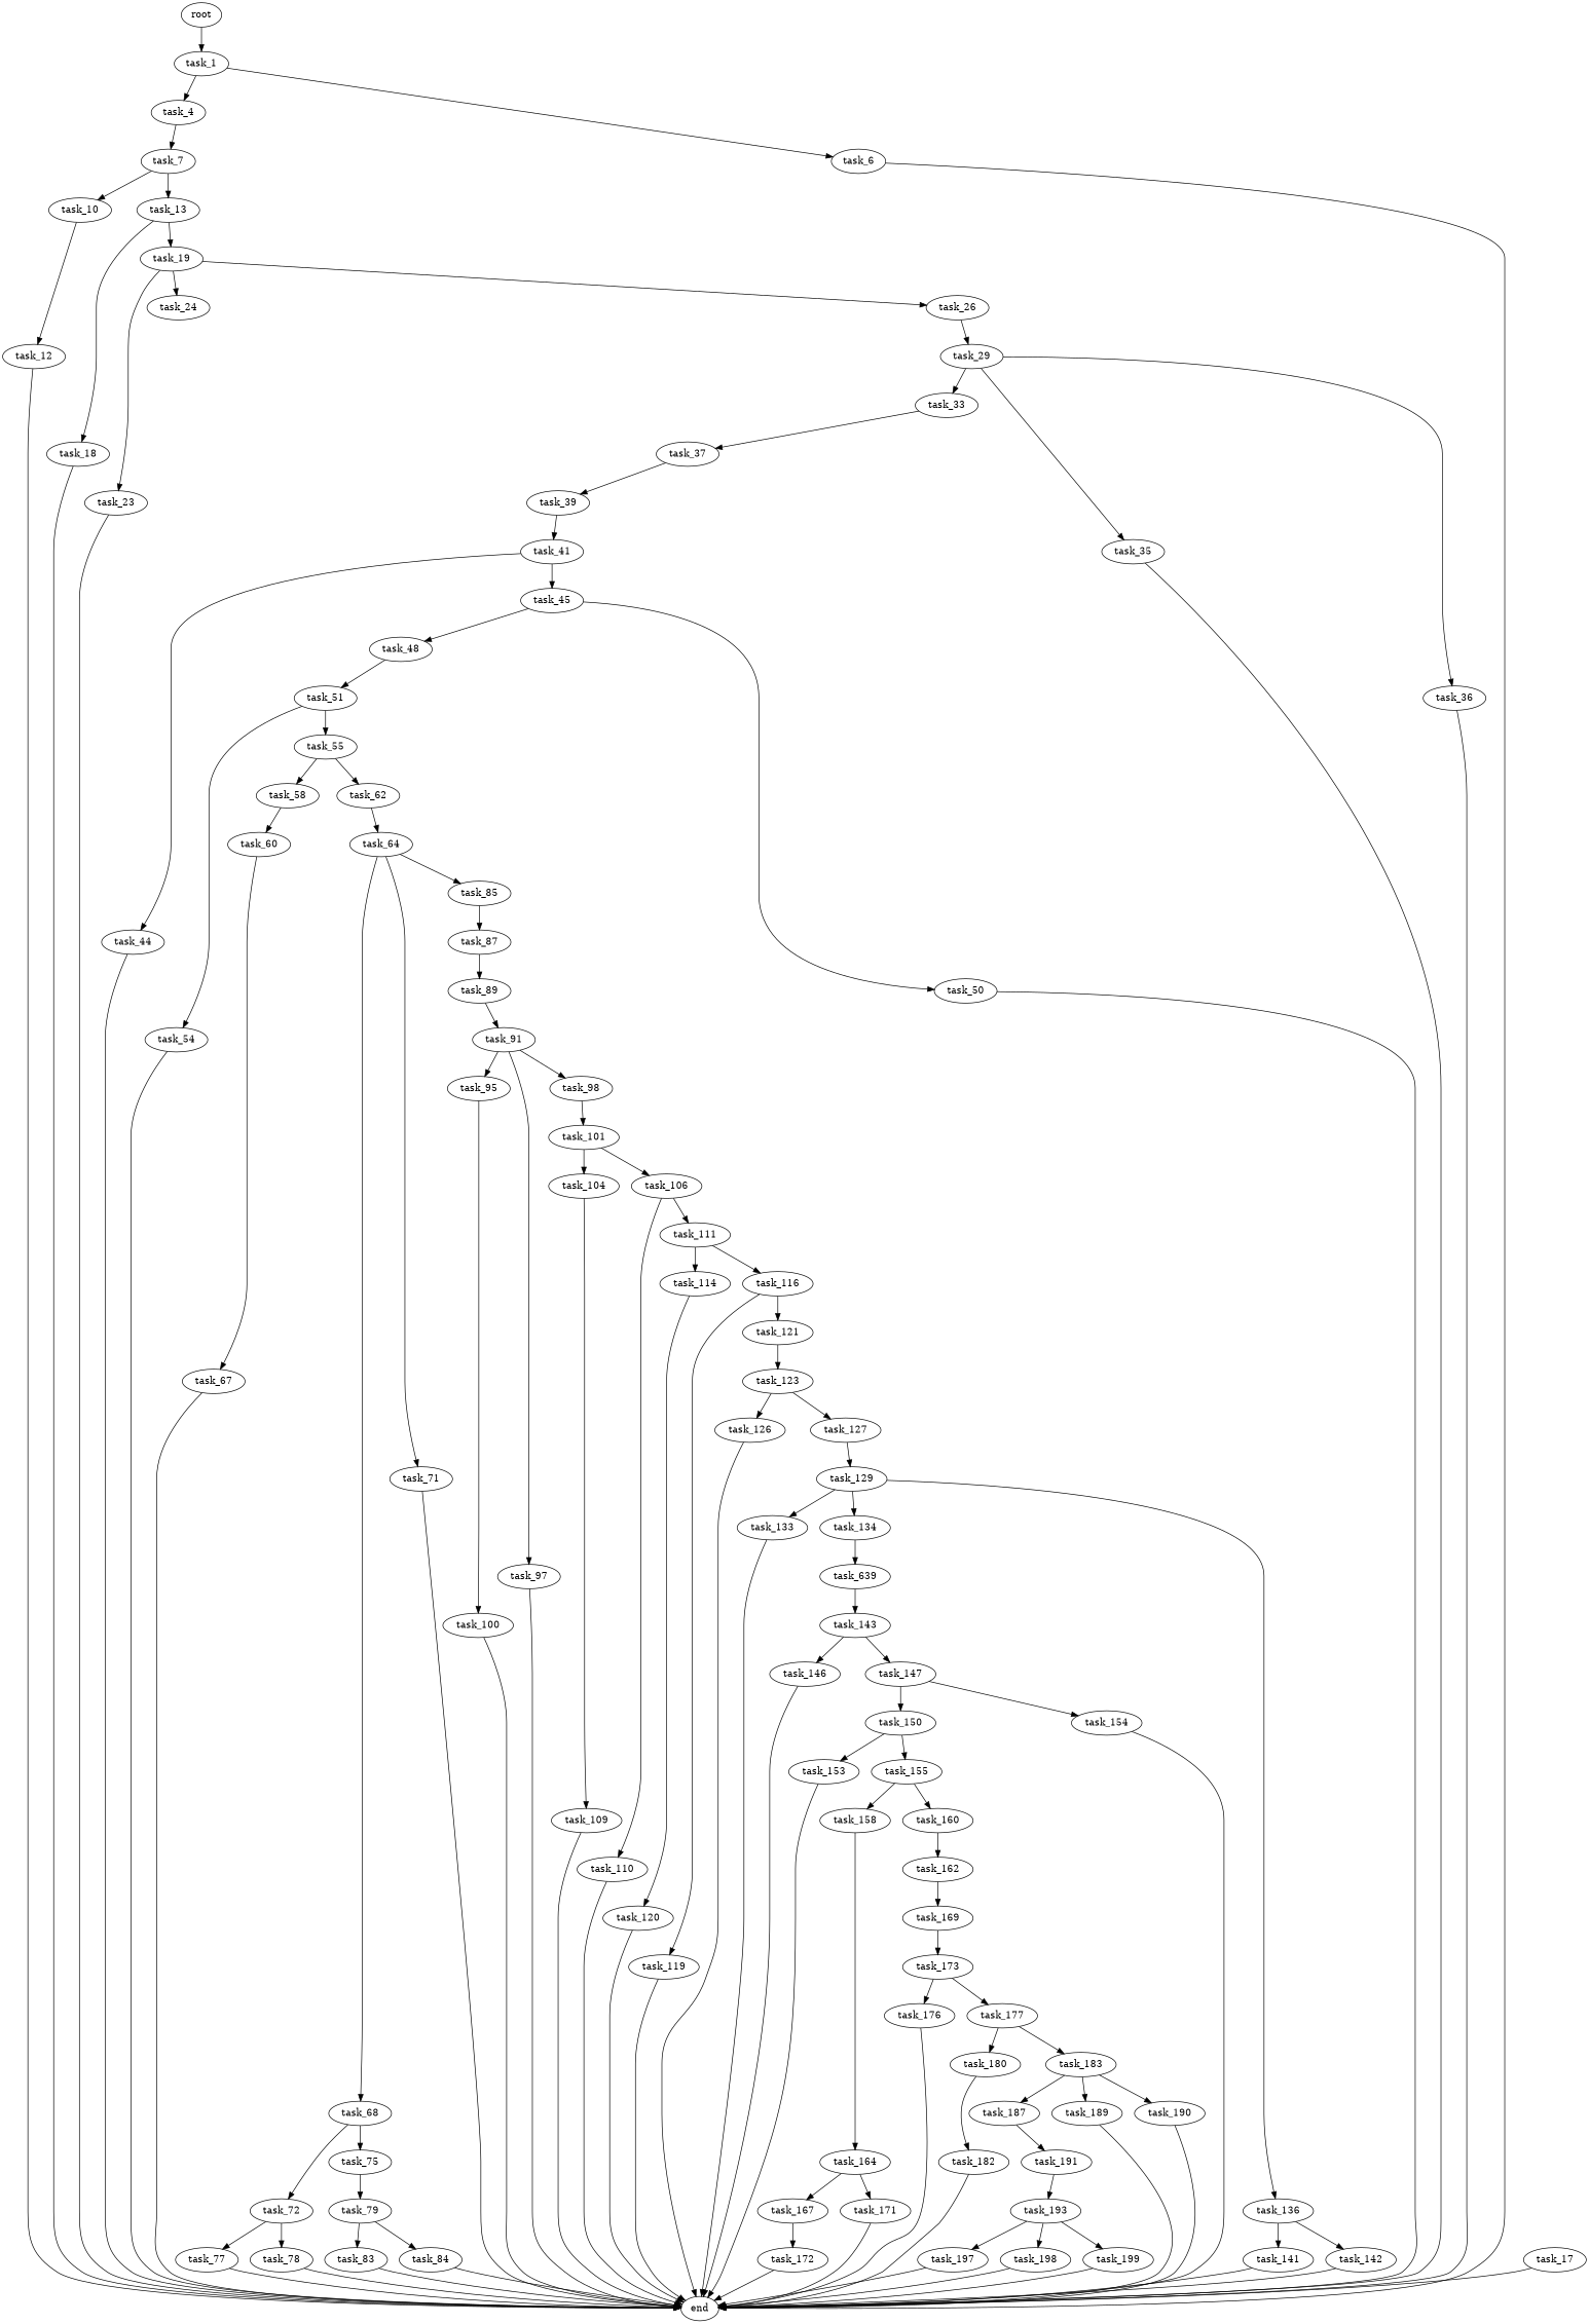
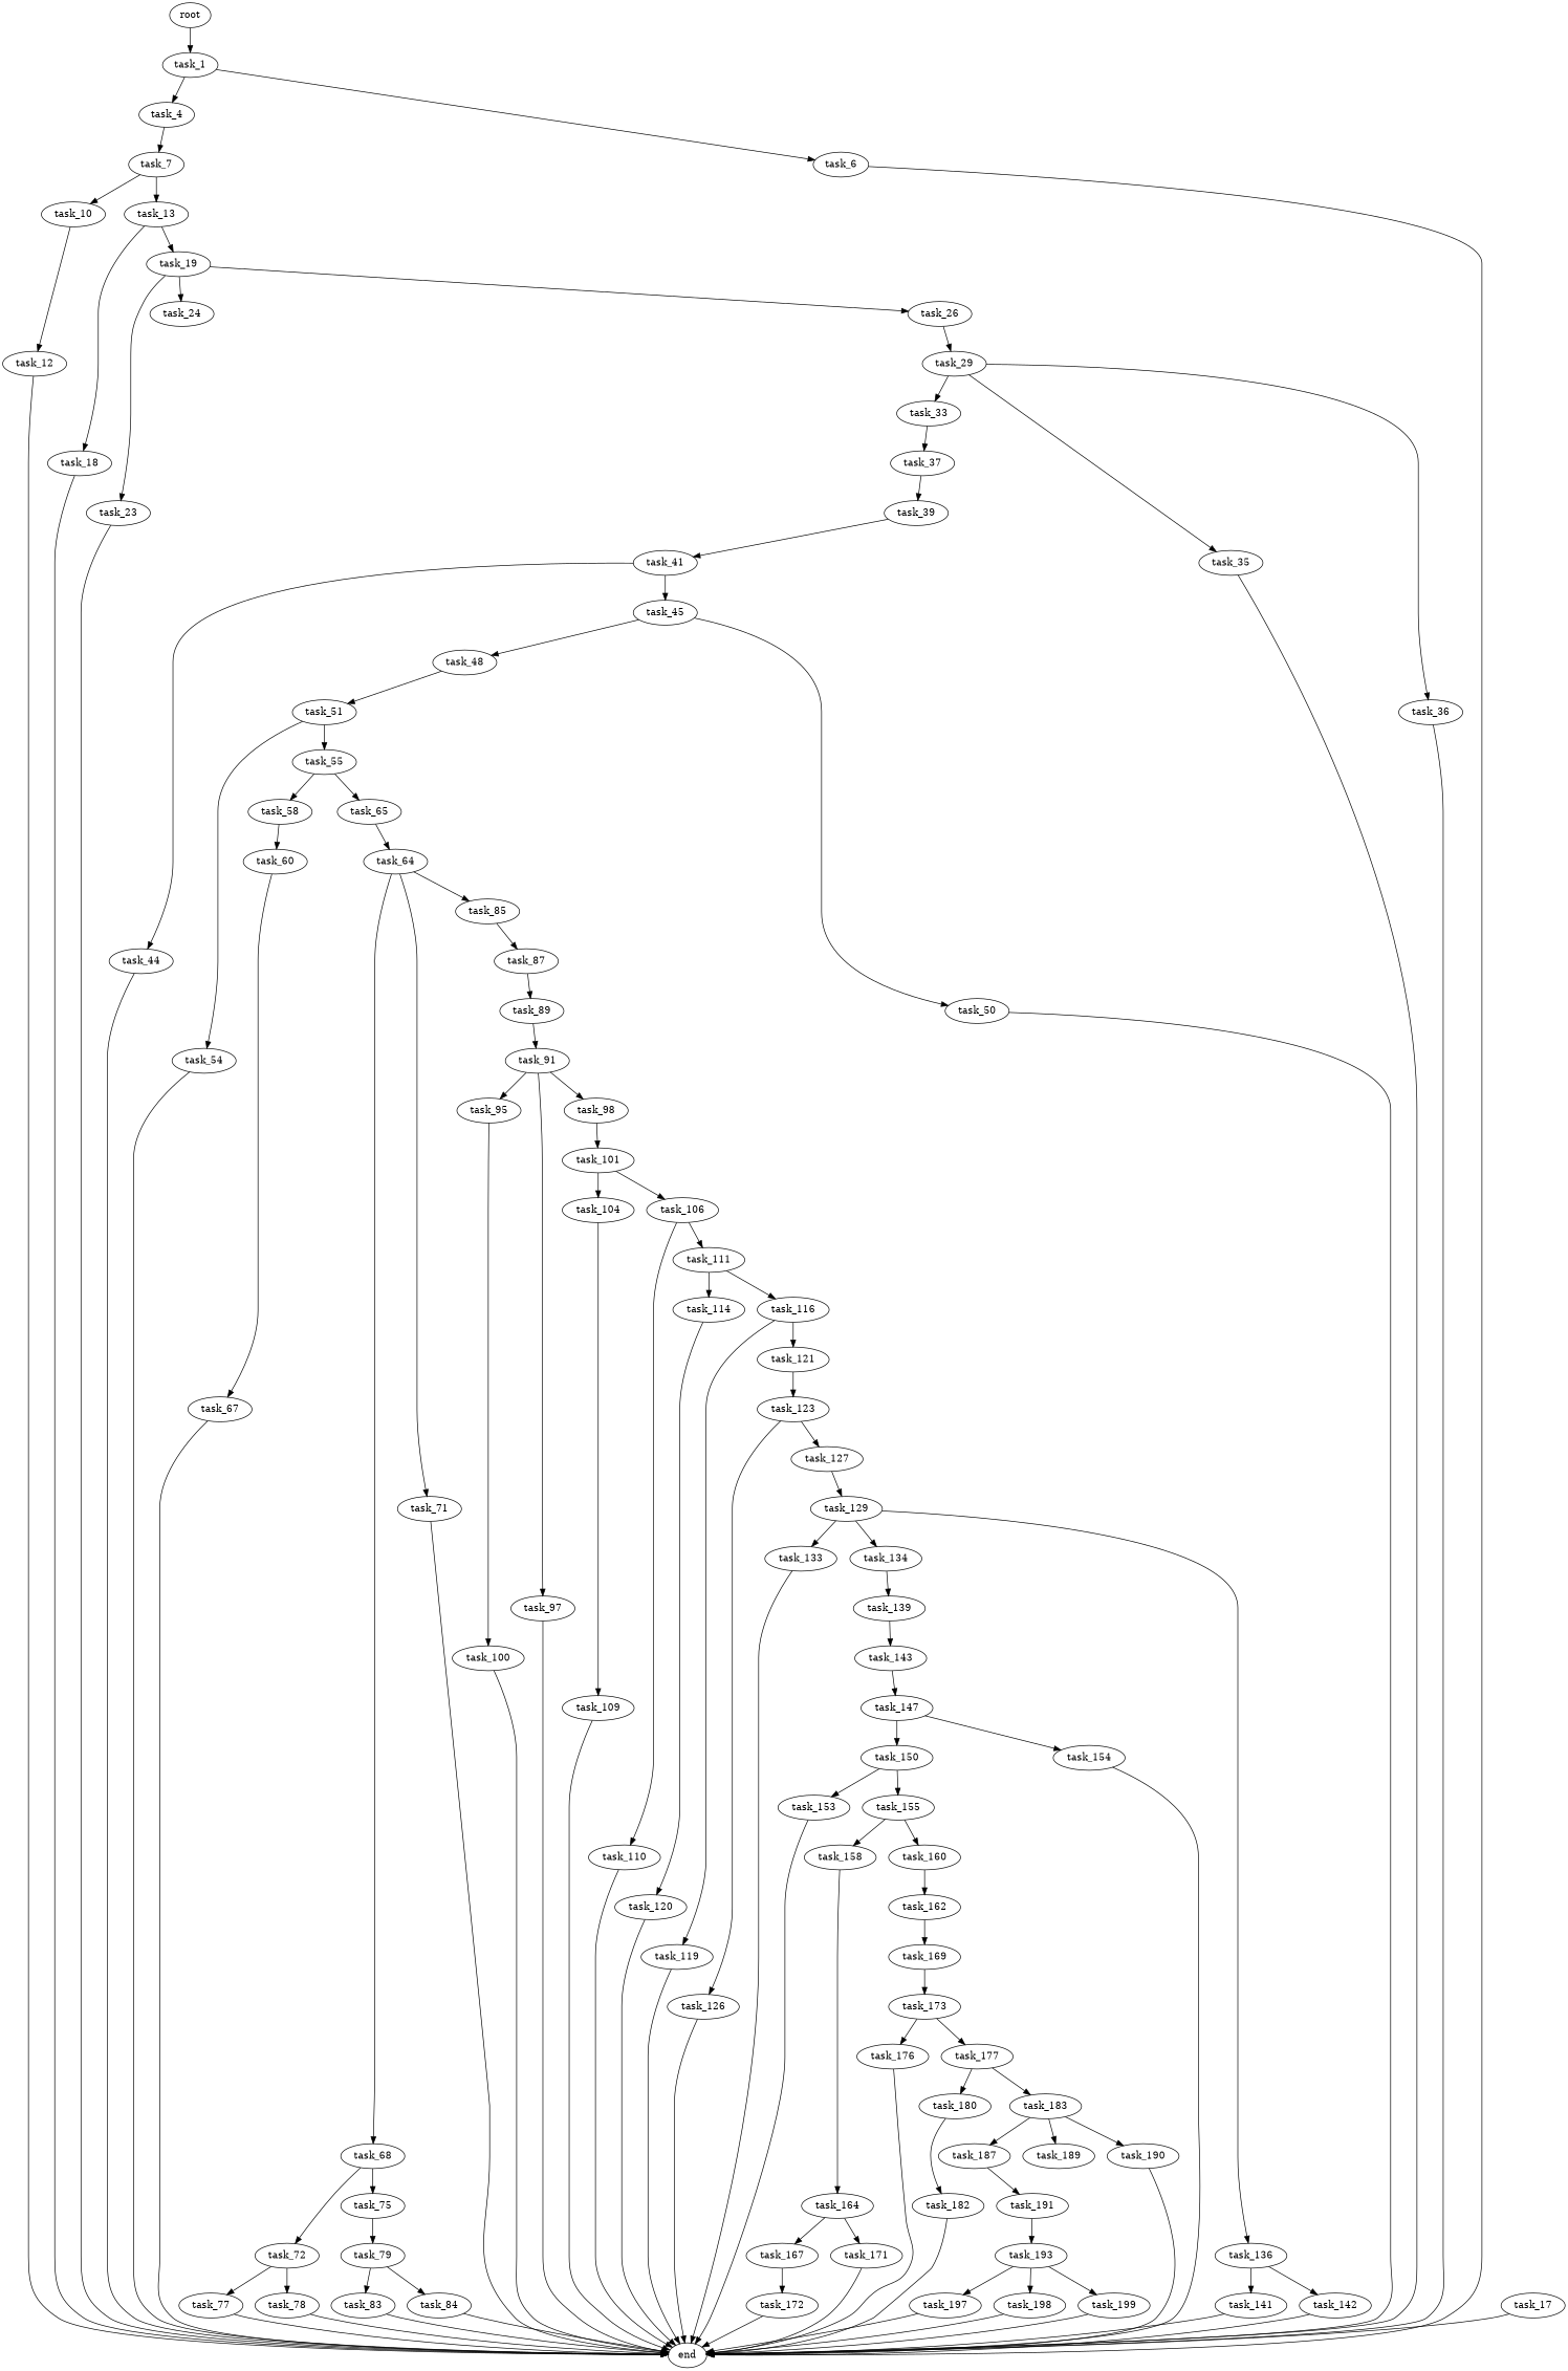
  digraph {
    root
    task_1
    task_4
    task_6
    task_7
    end
    task_10
    task_13
    task_12
    task_18
    task_19
    task_17
    task_23
    task_24
    task_26
    task_29
    task_33
    task_35
    task_36
    task_37
    task_39
    task_41
    task_44
    task_45
    task_48
    task_50
    task_51
    task_54
    task_55
    task_58
-   task_62
+   task_62 [label=task_65]
    task_60
    task_64
    task_67
    task_68
    task_71
    task_85
    task_72
    task_75
    task_77
    task_78
    task_79
    task_83
    task_84
    task_87
    task_89
    task_91
    task_95
    task_97
    task_98
    task_100
    task_101
    task_104
    task_106
    task_109
    task_110
    task_111
    task_114
    task_116
    task_120
    task_119
    task_121
    task_123
    task_126
    task_127
    task_129
    task_133
    task_134
    task_136
-   task_139 [label=task_639]
+   task_139
    task_141
    task_142
    task_143
-   task_146
    task_147
    task_150
    task_154
    task_153
    task_155
    task_158
    task_160
    task_164
    task_162
    task_167
    task_171
    task_169
    task_173
    task_172
    task_176
    task_177
    task_180
    task_183
    task_182
    task_187
    task_189
    task_190
    task_191
    task_193
    task_197
    task_198
    task_199
    root -> task_1
    task_1 -> task_4
    task_1 -> task_6
    task_4 -> task_7
    task_6 -> end
    task_7 -> task_10
    task_7 -> task_13
    task_10 -> task_12
    task_13 -> task_18
    task_13 -> task_19
    task_12 -> end
    task_18 -> end
    task_19 -> task_23
    task_19 -> task_24
    task_19 -> task_26
    task_17 -> end
    task_23 -> end
    task_26 -> task_29
    task_29 -> task_33
    task_29 -> task_35
    task_29 -> task_36
    task_33 -> task_37
    task_35 -> end
    task_36 -> end
    task_37 -> task_39
    task_39 -> task_41
    task_41 -> task_44
    task_41 -> task_45
    task_44 -> end
    task_45 -> task_48
    task_45 -> task_50
    task_48 -> task_51
    task_50 -> end
    task_51 -> task_54
    task_51 -> task_55
    task_54 -> end
    task_55 -> task_58
    task_55 -> task_62
    task_58 -> task_60
    task_62 -> task_64
    task_60 -> task_67
    task_64 -> task_68
    task_64 -> task_71
    task_64 -> task_85
    task_67 -> end
    task_68 -> task_72
    task_68 -> task_75
    task_71 -> end
    task_85 -> task_87
    task_72 -> task_77
    task_72 -> task_78
    task_75 -> task_79
    task_77 -> end
    task_78 -> end
    task_79 -> task_83
    task_79 -> task_84
    task_83 -> end
    task_84 -> end
    task_87 -> task_89
    task_89 -> task_91
    task_91 -> task_95
    task_91 -> task_97
    task_91 -> task_98
    task_95 -> task_100
    task_97 -> end
    task_98 -> task_101
    task_100 -> end
    task_101 -> task_104
    task_101 -> task_106
    task_104 -> task_109
    task_106 -> task_110
    task_106 -> task_111
    task_109 -> end
    task_110 -> end
    task_111 -> task_114
    task_111 -> task_116
    task_114 -> task_120
    task_116 -> task_119
    task_116 -> task_121
    task_120 -> end
    task_119 -> end
    task_121 -> task_123
    task_123 -> task_126
    task_123 -> task_127
    task_126 -> end
    task_127 -> task_129
    task_129 -> task_133
    task_129 -> task_134
    task_129 -> task_136
    task_133 -> end
    task_134 -> task_139
    task_136 -> task_141
    task_136 -> task_142
    task_139 -> task_143
    task_141 -> end
    task_142 -> end
-   task_143 -> task_146
    task_143 -> task_147
-   task_146 -> end
    task_147 -> task_150
    task_147 -> task_154
    task_150 -> task_153
    task_150 -> task_155
    task_154 -> end
    task_153 -> end
    task_155 -> task_158
    task_155 -> task_160
    task_158 -> task_164
    task_160 -> task_162
    task_164 -> task_167
    task_164 -> task_171
    task_162 -> task_169
    task_167 -> task_172
    task_171 -> end
    task_169 -> task_173
    task_173 -> task_176
    task_173 -> task_177
    task_172 -> end
    task_176 -> end
    task_177 -> task_180
    task_177 -> task_183
    task_180 -> task_182
    task_183 -> task_187
    task_183 -> task_189
    task_183 -> task_190
    task_182 -> end
    task_187 -> task_191
-   task_189 -> end
    task_190 -> end
    task_191 -> task_193
    task_193 -> task_197
    task_193 -> task_198
    task_193 -> task_199
    task_197 -> end
    task_198 -> end
    task_199 -> end
  }
